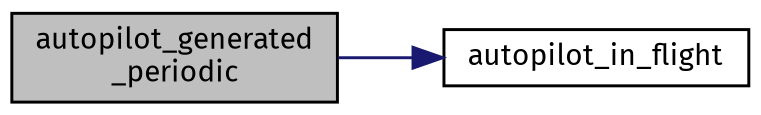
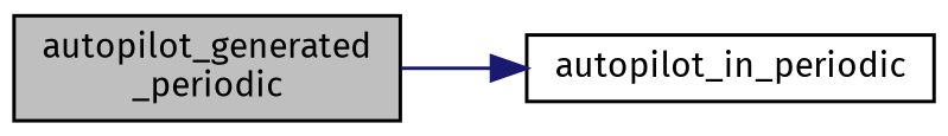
  digraph {
    rankdir=LR
    fontname="Fira Sans"
    node [color=black fontname="Fira Sans" fontsize=10 shape=record style=filled]
    n1 [fillcolor=grey75 fontcolor=black height=0.2 label="autopilot_generated\l_periodic" width=0.4]
-   n2 [fillcolor=white height=0.2 label=autopilot_in_flight width=0.4]
+   n2 [fillcolor=white height=0.2 label=autopilot_in_periodic width=0.4]
    n1 -> n2 [color=midnightblue fontname="Fira Sans" fontsize=10 labelfontname=FreeSans labelfontsize=10 style=solid]
  }
